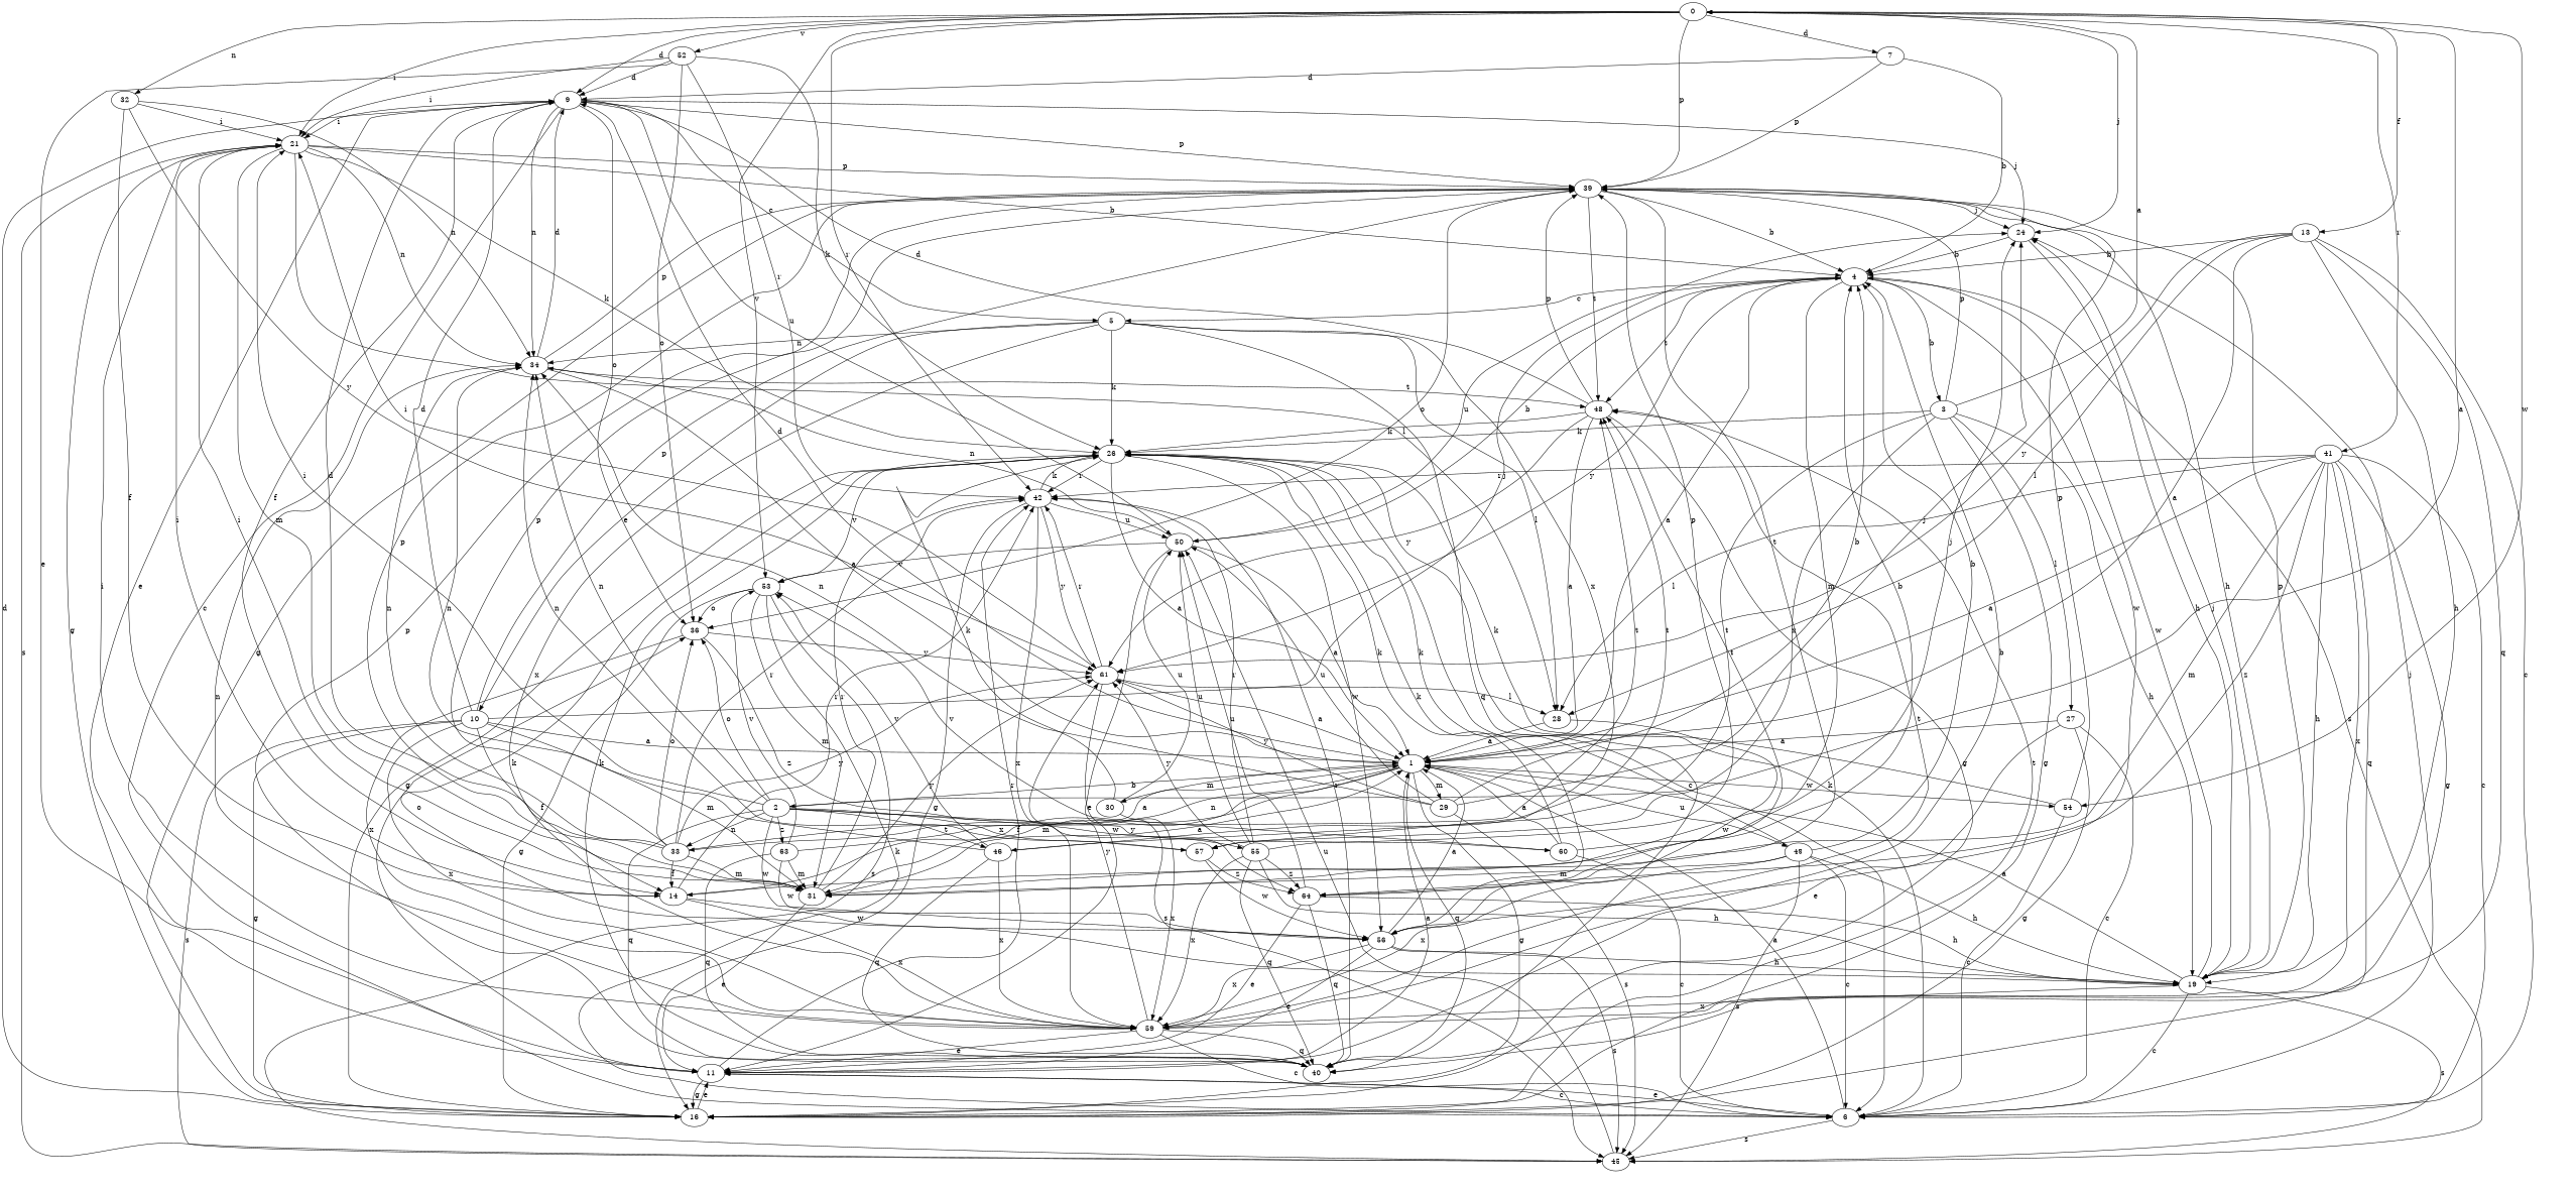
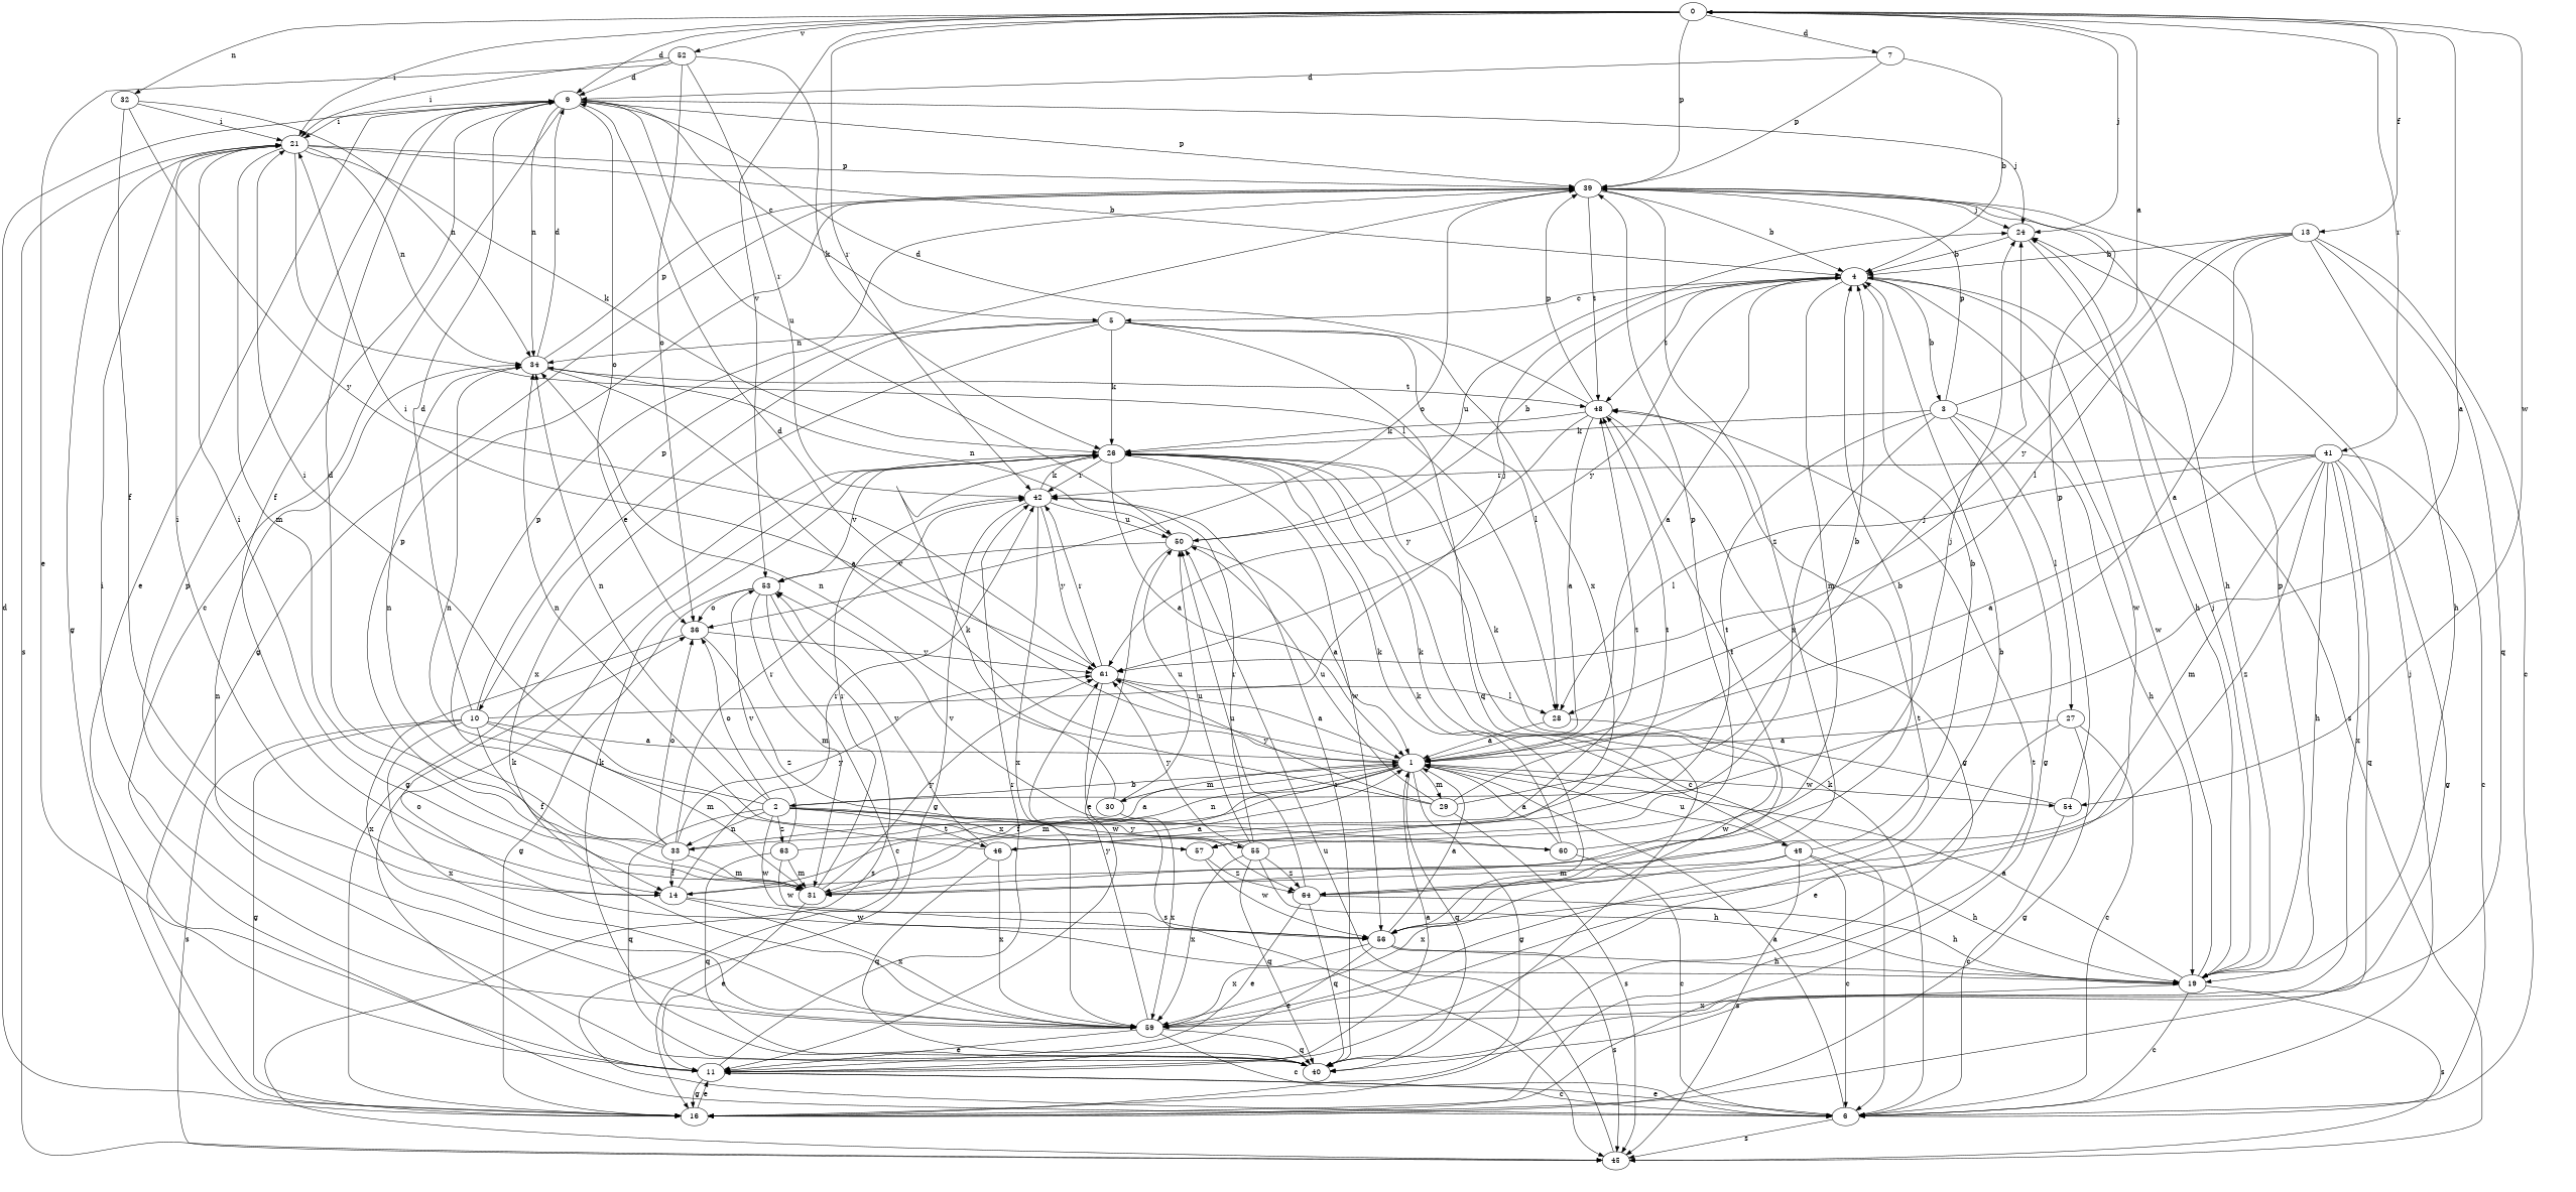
  strict digraph {
    0
    7
    9
    13
    21
    24
    32
    39
    41
    42
    52
    53
    54
    4
    14
    34
    36
    5
    50
    6
    11
    1
    40
    61
    19
    28
    16
    31
    26
    45
    48
    64
    59
    2
    29
    30
    33
    49
    46
    55
    56
    57
    60
    63
    3
    27
    10
    0 -> 7 [label=d]
    0 -> 9 [label=d]
    0 -> 13 [label=f]
    0 -> 21 [label=i]
    0 -> 24 [label=j]
    0 -> 32 [label=n]
    0 -> 39 [label=p]
    0 -> 41 [label=r]
    0 -> 42 [label=r]
    0 -> 52 [label=v]
    0 -> 53 [label=v]
    0 -> 54 [label=w]
    7 -> 9 [label=d]
    7 -> 39 [label=p]
    7 -> 4 [label=b]
    9 -> 21 [label=i]
    9 -> 24 [label=j]
    9 -> 39 [label=p]
    9 -> 14 [label=f]
    9 -> 34 [label=n]
    9 -> 36 [label=o]
    9 -> 5 [label=c]
    9 -> 50 [label=u]
    9 -> 6 [label=c]
    9 -> 11 [label=e]
    13 -> 4 [label=b]
    13 -> 6 [label=c]
    13 -> 1 [label=a]
    13 -> 40 [label=q]
    13 -> 61 [label=y]
    13 -> 19 [label=h]
    13 -> 28 [label=l]
    21 -> 39 [label=p]
    21 -> 4 [label=b]
    21 -> 34 [label=n]
    21 -> 28 [label=l]
    21 -> 16 [label=g]
    21 -> 31 [label=m]
    21 -> 26 [label=k]
    21 -> 45 [label=s]
    24 -> 4 [label=b]
    24 -> 19 [label=h]
    32 -> 21 [label=i]
    32 -> 14 [label=f]
    32 -> 34 [label=n]
    32 -> 61 [label=y]
    39 -> 24 [label=j]
    39 -> 4 [label=b]
    39 -> 36 [label=o]
    39 -> 19 [label=h]
    39 -> 16 [label=g]
    39 -> 48 [label=t]
-   39 -> 64 [label=t]
+   39 -> 64 [label=z]
    41 -> 42 [label=r]
    41 -> 6 [label=c]
    41 -> 1 [label=a]
    41 -> 40 [label=q]
    41 -> 19 [label=h]
    41 -> 28 [label=l]
    41 -> 16 [label=g]
    41 -> 31 [label=m]
    41 -> 64 [label=z]
    41 -> 59 [label=x]
    42 -> 50 [label=u]
    42 -> 61 [label=y]
    42 -> 16 [label=g]
    42 -> 26 [label=k]
    42 -> 59 [label=x]
    52 -> 9 [label=d]
    52 -> 21 [label=i]
    52 -> 42 [label=r]
    52 -> 36 [label=o]
    52 -> 11 [label=e]
    52 -> 26 [label=k]
    53 -> 36 [label=o]
-   53 -> 6 [label=k]
+   53 -> 6 [label=c]
    53 -> 16 [label=g]
    53 -> 31 [label=m]
    53 -> 45 [label=s]
    54 -> 39 [label=p]
    54 -> 6 [label=c]
    54 -> 26 [label=k]
    4 -> 5 [label=c]
    4 -> 50 [label=u]
    4 -> 1 [label=a]
    4 -> 61 [label=y]
    4 -> 31 [label=m]
    4 -> 45 [label=s]
    4 -> 48 [label=t]
    4 -> 56 [label=w]
    4 -> 3 [label=b]
    14 -> 21 [label=i]
    14 -> 42 [label=r]
    14 -> 4 [label=b]
    14 -> 59 [label=x]
    14 -> 56 [label=w]
    34 -> 9 [label=d]
    34 -> 39 [label=p]
    34 -> 1 [label=a]
    34 -> 48 [label=t]
    36 -> 61 [label=y]
    36 -> 64 [label=z]
    36 -> 59 [label=x]
    5 -> 34 [label=n]
    5 -> 40 [label=q]
    5 -> 28 [label=l]
    5 -> 26 [label=k]
    5 -> 59 [label=x]
    5 -> 57 [label=x]
    5 -> 10 [label=e]
    50 -> 53 [label=v]
    50 -> 4 [label=b]
    50 -> 34 [label=n]
    50 -> 11 [label=e]
    50 -> 1 [label=a]
    6 -> 24 [label=j]
    6 -> 11 [label=e]
    6 -> 1 [label=a]
    6 -> 26 [label=k]
    6 -> 45 [label=s]
    11 -> 42 [label=r]
    11 -> 6 [label=c]
    11 -> 1 [label=a]
    11 -> 16 [label=g]
    11 -> 26 [label=k]
    1 -> 9 [label=d]
    1 -> 54 [label=w]
    1 -> 14 [label=f]
    1 -> 40 [label=q]
    1 -> 16 [label=g]
    1 -> 31 [label=m]
    1 -> 2 [label=b]
    1 -> 29 [label=m]
    1 -> 30 [label=m]
    1 -> 33 [label=n]
    1 -> 49 [label=u]
-   40 -> 39 [label=p]
+   40 -> 9 [label=p]
    40 -> 42 [label=r]
    40 -> 26 [label=k]
    61 -> 21 [label=i]
    61 -> 42 [label=r]
    61 -> 1 [label=a]
    61 -> 28 [label=l]
    61 -> 45 [label=s]
    19 -> 24 [label=j]
    19 -> 39 [label=p]
    19 -> 4 [label=w]
    19 -> 36 [label=o]
    19 -> 6 [label=c]
    19 -> 1 [label=a]
    19 -> 45 [label=s]
    19 -> 59 [label=x]
    28 -> 1 [label=a]
    28 -> 56 [label=w]
    16 -> 9 [label=d]
    16 -> 11 [label=e]
    16 -> 48 [label=t]
    31 -> 21 [label=i]
    31 -> 39 [label=p]
    31 -> 42 [label=r]
    31 -> 11 [label=e]
    31 -> 1 [label=a]
    31 -> 61 [label=y]
    26 -> 42 [label=r]
    26 -> 53 [label=v]
    26 -> 6 [label=c]
    26 -> 1 [label=a]
    26 -> 16 [label=g]
    26 -> 56 [label=w]
    45 -> 50 [label=u]
    48 -> 9 [label=d]
    48 -> 39 [label=p]
    48 -> 1 [label=a]
    48 -> 61 [label=y]
    48 -> 16 [label=g]
    48 -> 26 [label=k]
    64 -> 50 [label=u]
    64 -> 11 [label=e]
    64 -> 40 [label=q]
    64 -> 19 [label=h]
    64 -> 48 [label=t]
    59 -> 21 [label=i]
    59 -> 4 [label=b]
    59 -> 34 [label=n]
    59 -> 6 [label=c]
    59 -> 11 [label=e]
    59 -> 40 [label=q]
    59 -> 61 [label=y]
    59 -> 48 [label=t]
    2 -> 0 [label=a]
    2 -> 21 [label=i]
    2 -> 34 [label=n]
    2 -> 36 [label=o]
    2 -> 40 [label=q]
    2 -> 33 [label=n]
    2 -> 46 [label=t]
    2 -> 55 [label=w]
    2 -> 56 [label=w]
    2 -> 57 [label=x]
    2 -> 60 [label=y]
    2 -> 63 [label=z]
    29 -> 24 [label=j]
    29 -> 4 [label=b]
    29 -> 34 [label=n]
    29 -> 50 [label=u]
    29 -> 61 [label=y]
    29 -> 45 [label=s]
    30 -> 50 [label=u]
    30 -> 26 [label=k]
    30 -> 59 [label=x]
    33 -> 9 [label=d]
    33 -> 39 [label=p]
    33 -> 42 [label=r]
    33 -> 14 [label=f]
    33 -> 34 [label=n]
    33 -> 36 [label=o]
    33 -> 1 [label=a]
    33 -> 61 [label=y]
    33 -> 31 [label=m]
    49 -> 4 [label=b]
    49 -> 6 [label=c]
    49 -> 19 [label=h]
    49 -> 31 [label=m]
    49 -> 26 [label=k]
    49 -> 45 [label=s]
    49 -> 59 [label=x]
    46 -> 53 [label=v]
    46 -> 34 [label=n]
    46 -> 40 [label=q]
    46 -> 48 [label=t]
    46 -> 59 [label=x]
    55 -> 39 [label=p]
    55 -> 42 [label=r]
    55 -> 50 [label=u]
    55 -> 40 [label=q]
    55 -> 61 [label=y]
    55 -> 19 [label=h]
    55 -> 64 [label=z]
    55 -> 59 [label=x]
    56 -> 11 [label=e]
    56 -> 1 [label=a]
    56 -> 19 [label=h]
    56 -> 26 [label=k]
    56 -> 45 [label=s]
    56 -> 59 [label=x]
    57 -> 34 [label=n]
    57 -> 64 [label=z]
    57 -> 56 [label=w]
    60 -> 24 [label=j]
    60 -> 53 [label=v]
    60 -> 6 [label=c]
    60 -> 1 [label=a]
    60 -> 26 [label=k]
    63 -> 53 [label=v]
    63 -> 40 [label=q]
    63 -> 31 [label=m]
    63 -> 48 [label=t]
    63 -> 56 [label=w]
    3 -> 0 [label=a]
    3 -> 39 [label=p]
    3 -> 19 [label=h]
    3 -> 16 [label=g]
    3 -> 26 [label=k]
    3 -> 46 [label=t]
    3 -> 57 [label=x]
    3 -> 27 [label=l]
    27 -> 6 [label=c]
    27 -> 11 [label=e]
    27 -> 1 [label=a]
    27 -> 16 [label=g]
    10 -> 9 [label=d]
    10 -> 24 [label=j]
    10 -> 39 [label=p]
    10 -> 14 [label=f]
    10 -> 1 [label=a]
    10 -> 16 [label=g]
    10 -> 31 [label=m]
    10 -> 45 [label=s]
    10 -> 59 [label=x]
  }
